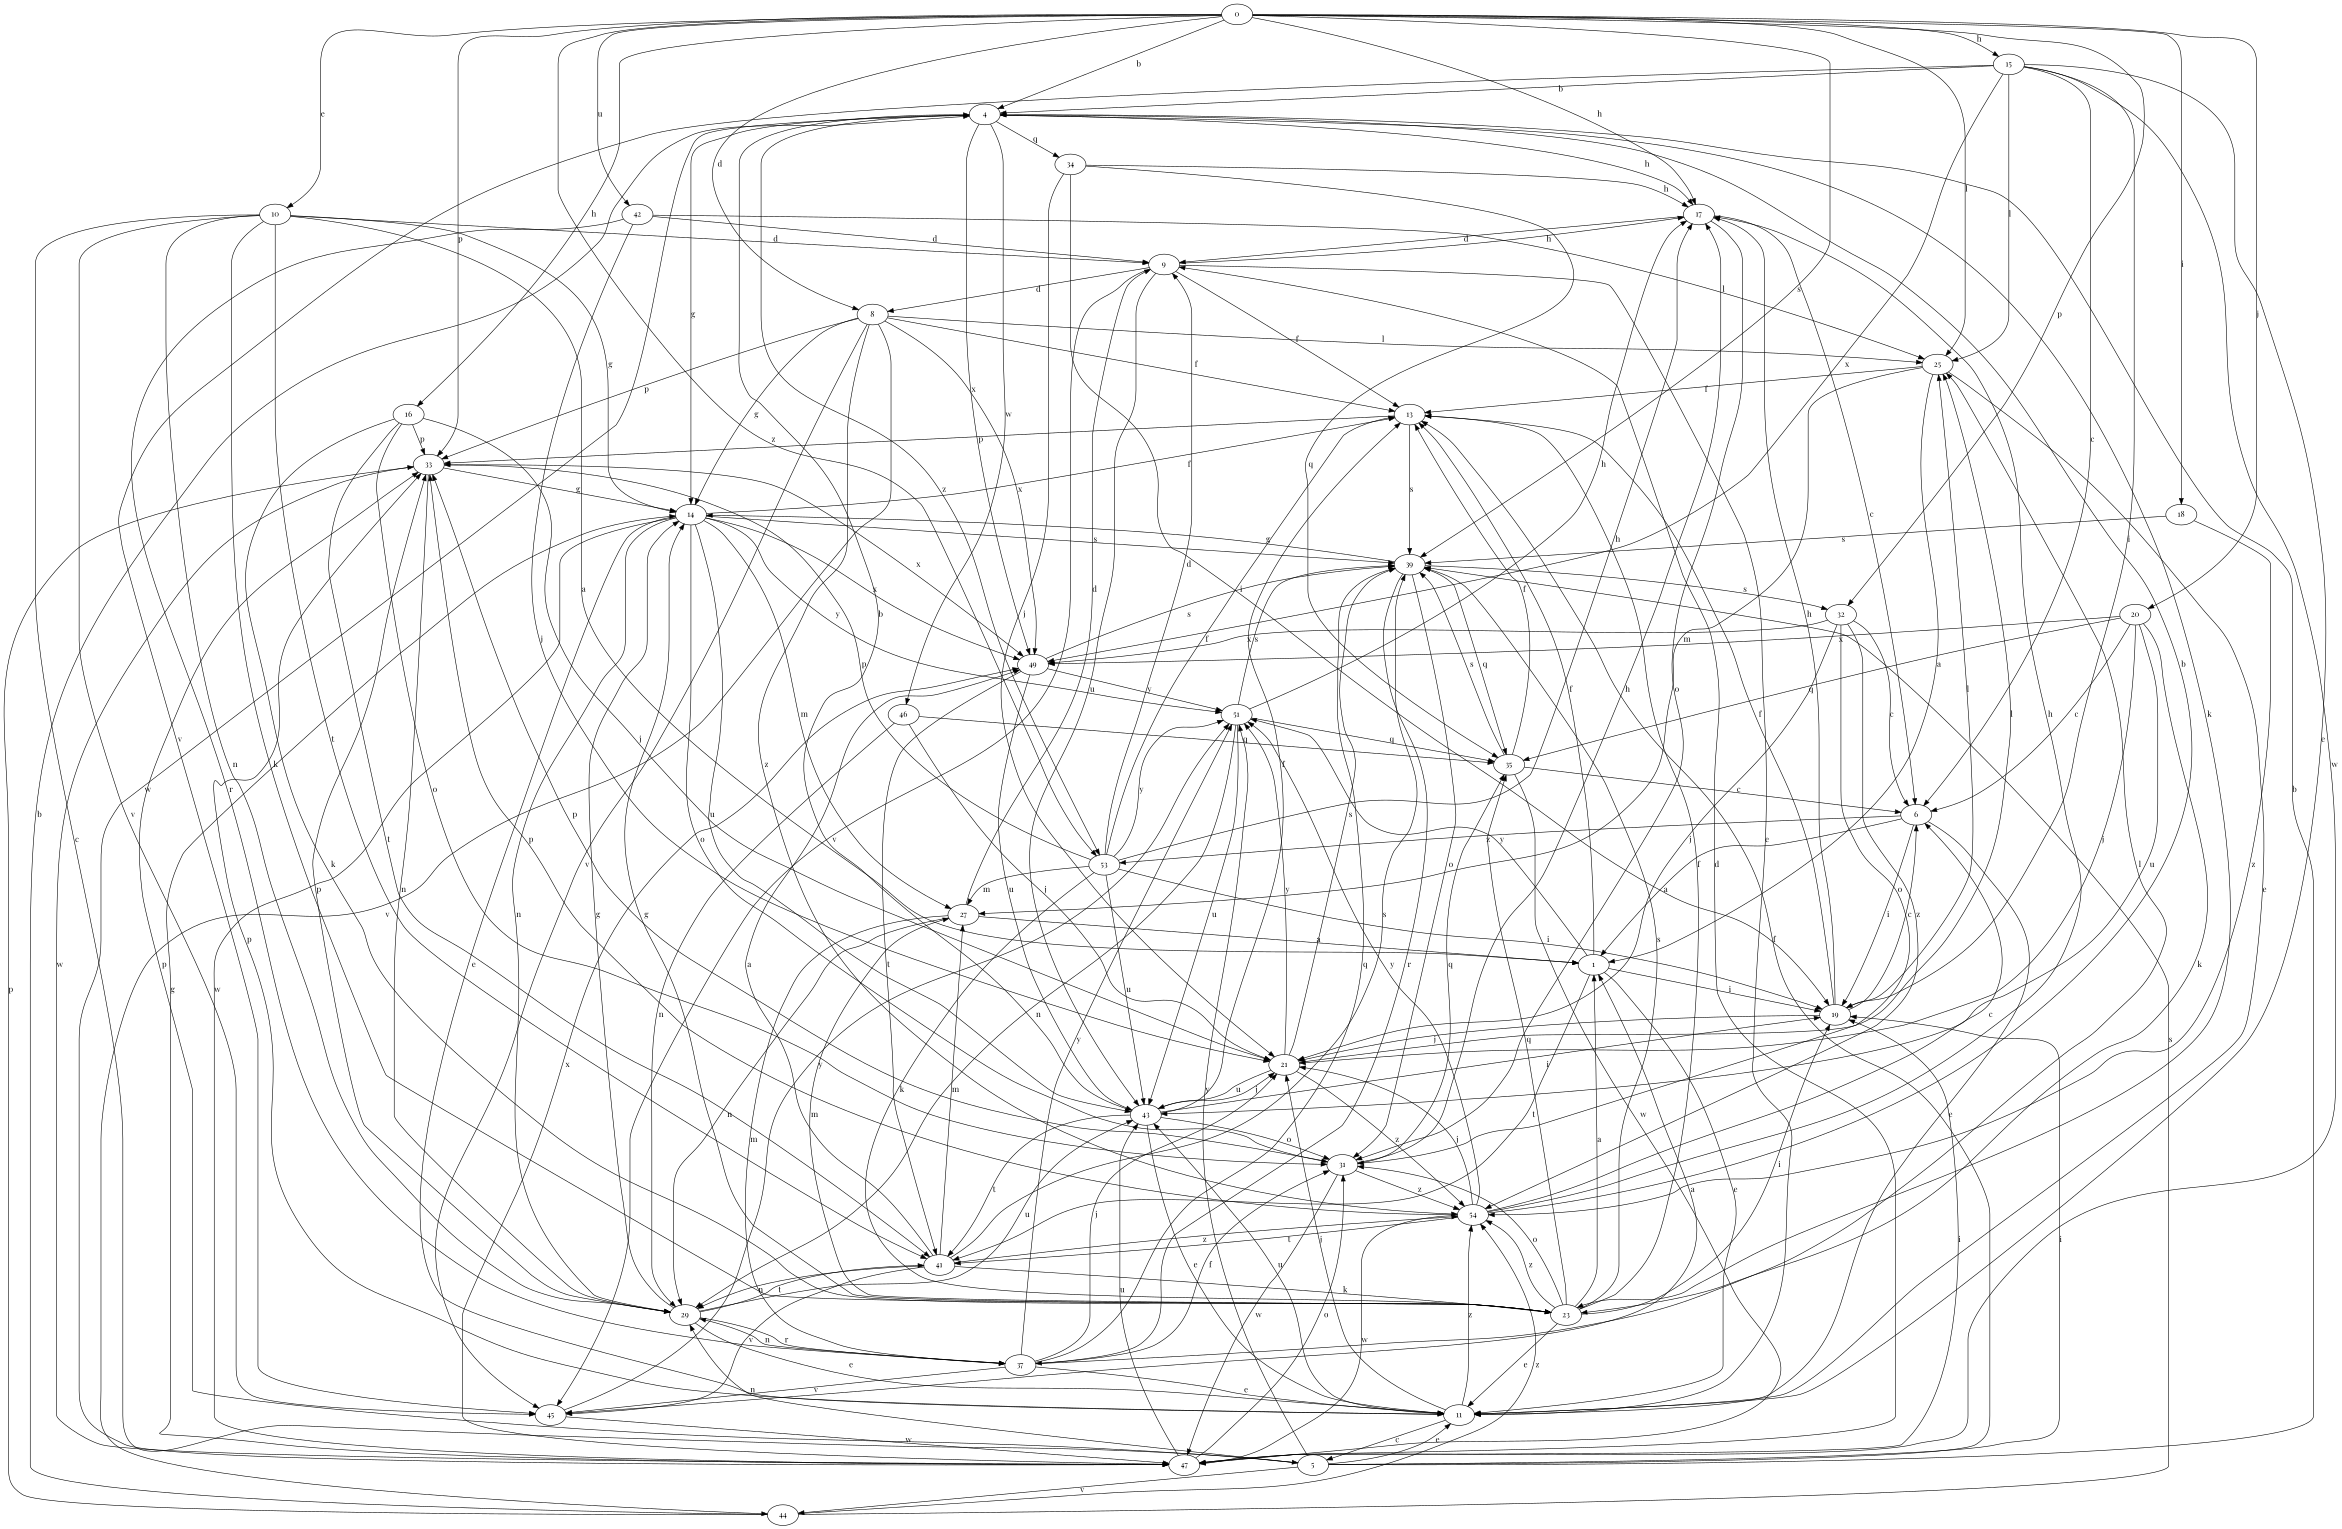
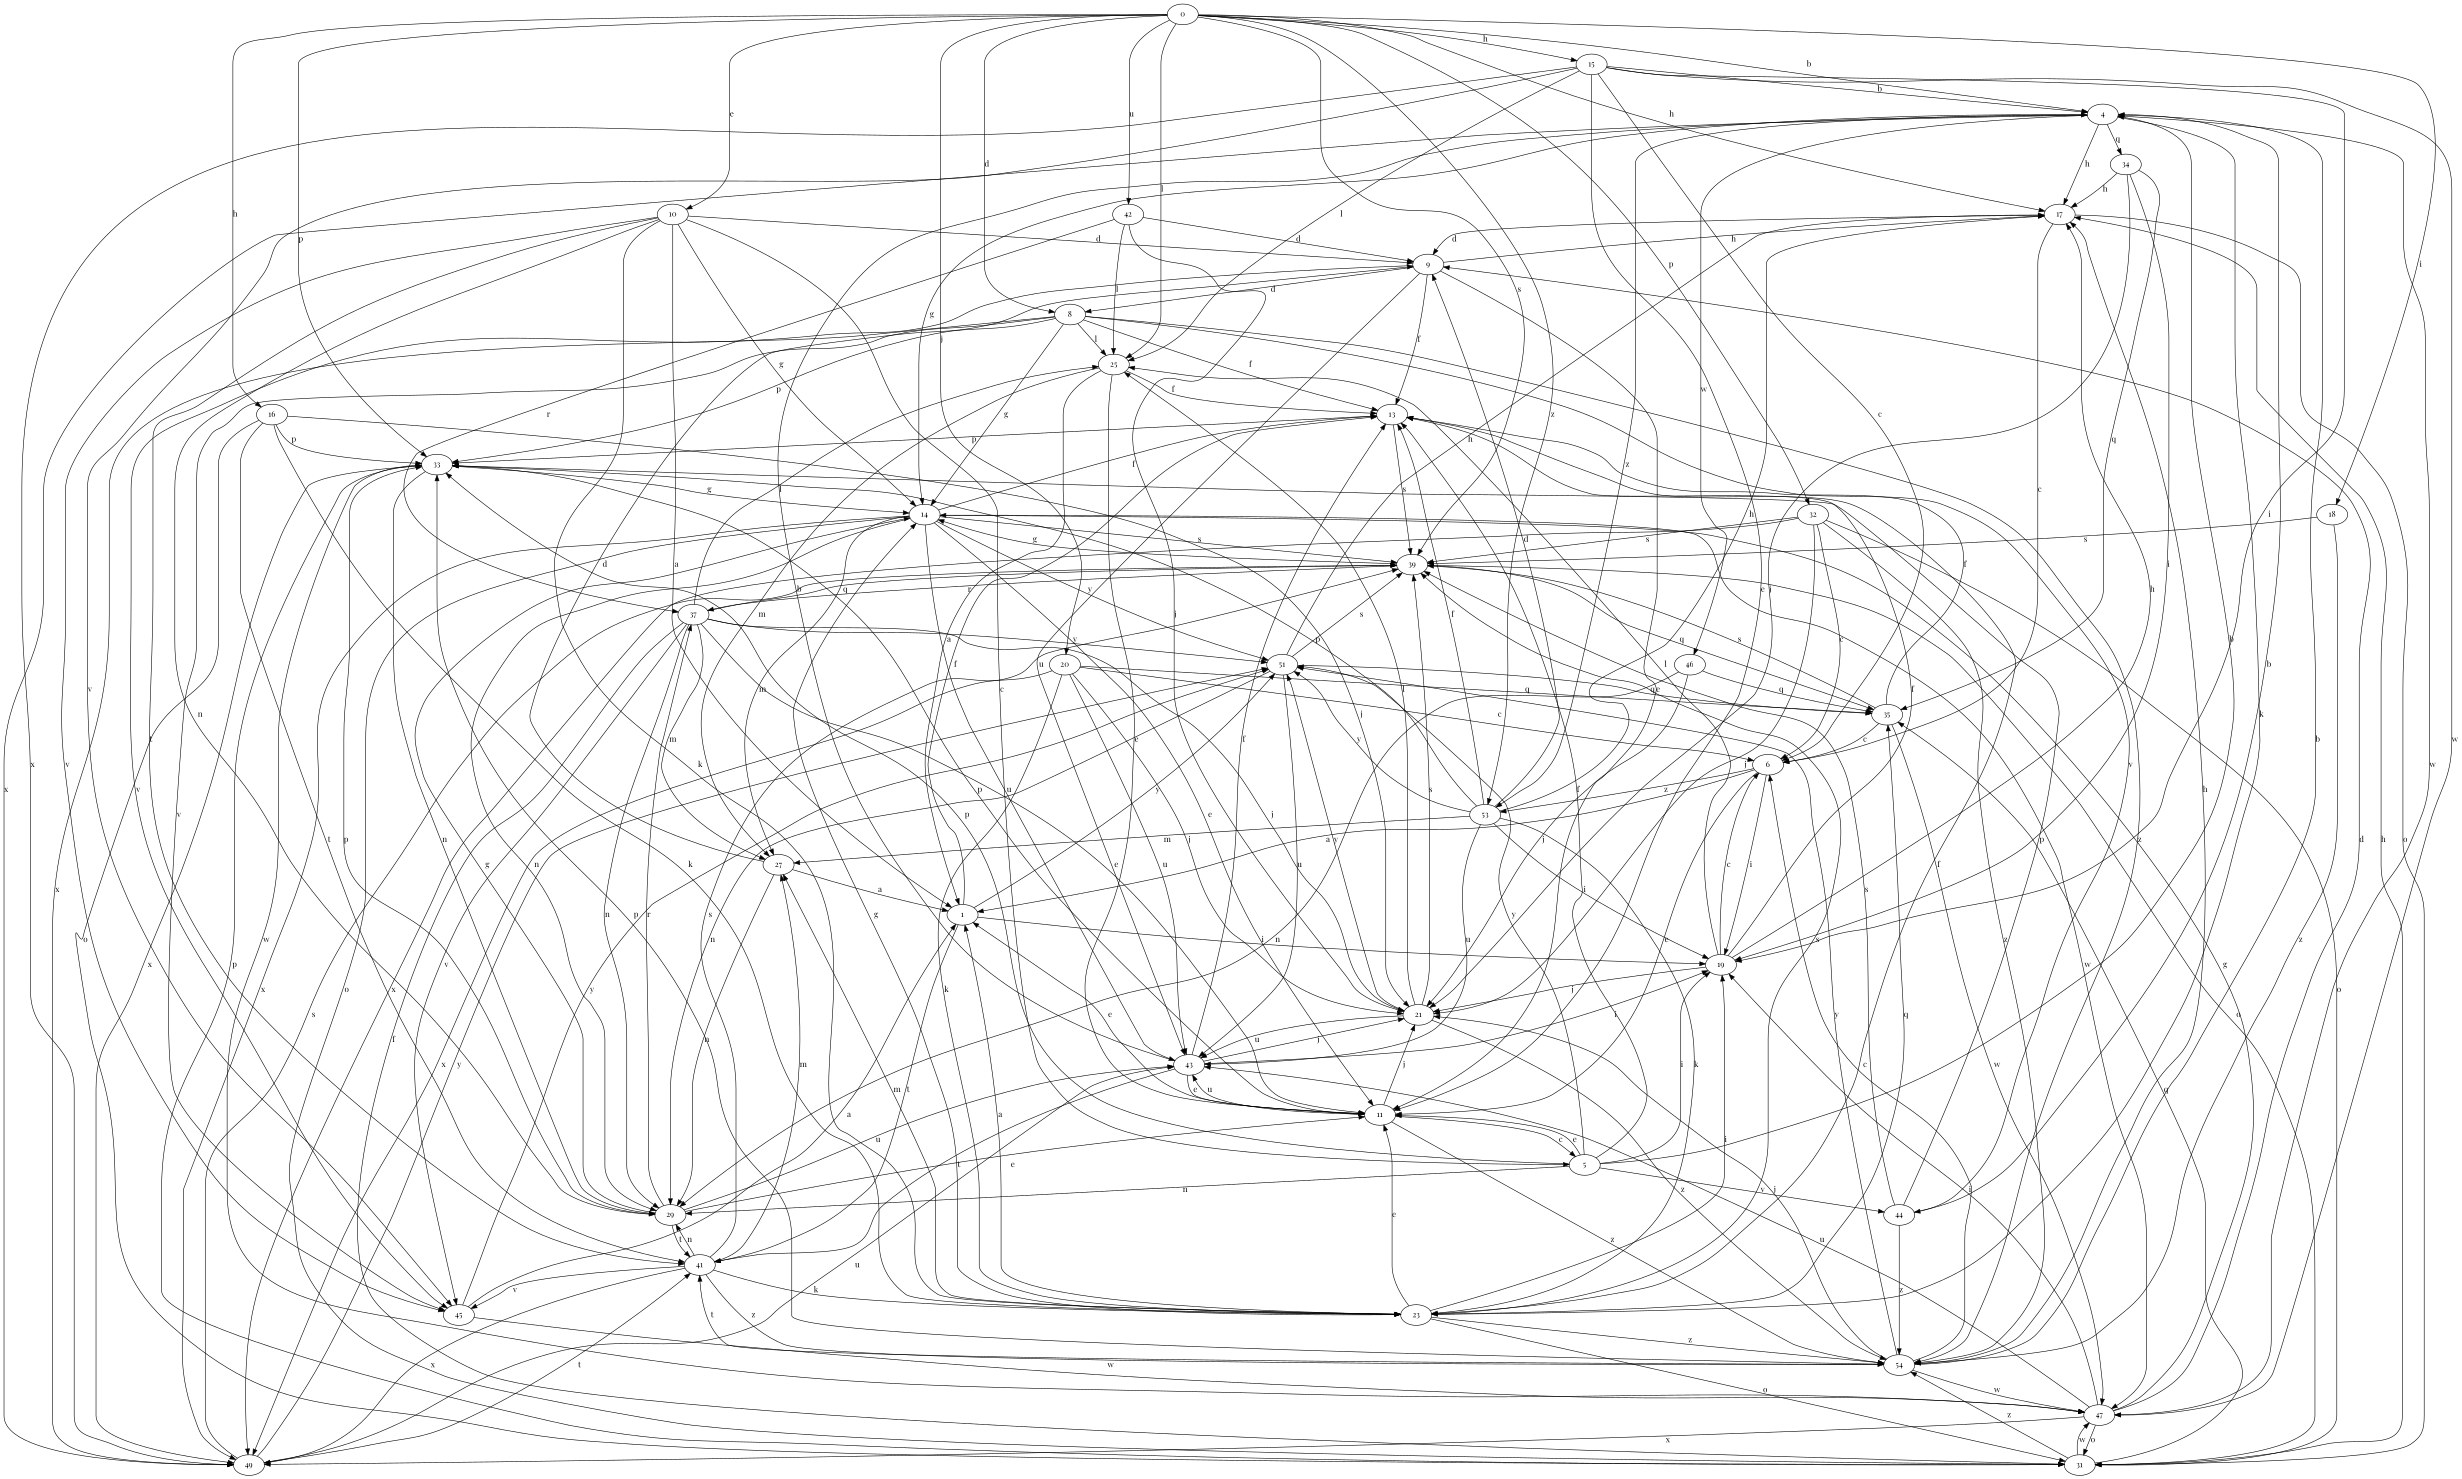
  strict digraph {
    fontname="Playfair Display"
    node [fontname="Playfair Display"]
    edge [fontname="Playfair Display"]
    0
    4
    8
    10
    15
    16
    17
    18
    20
    25
    32
    33
    39
    42
    53
    14
    23
    34
    46
    47
    49
    13
    44
    45
    54
    1
    41
    5
    29
    9
    11
    19
    6
    21
    31
    43
    35
    27
    37
    51
    0 -> 4 [label=b]
    0 -> 8 [label=d]
    0 -> 10 [label=e]
    0 -> 15 [label=h]
    0 -> 16 [label=h]
    0 -> 17 [label=h]
    0 -> 18 [label=i]
    0 -> 20 [label=j]
    0 -> 25 [label=l]
    0 -> 32 [label=p]
    0 -> 33 [label=p]
    0 -> 39 [label=s]
    0 -> 42 [label=u]
    0 -> 53 [label=z]
    4 -> 17 [label=h]
    4 -> 53 [label=z]
    4 -> 14 [label=g]
    4 -> 23 [label=k]
    4 -> 34 [label=q]
    4 -> 46 [label=w]
    4 -> 47 [label=w]
    4 -> 49 [label=x]
    8 -> 25 [label=l]
    8 -> 33 [label=p]
    8 -> 14 [label=g]
    8 -> 49 [label=x]
    8 -> 13 [label=f]
    8 -> 44 [label=v]
    8 -> 45 [label=v]
    8 -> 54 [label=z]
    10 -> 14 [label=g]
    10 -> 23 [label=k]
    10 -> 45 [label=v]
    10 -> 1 [label=a]
    10 -> 41 [label=t]
    10 -> 5 [label=c]
    10 -> 29 [label=n]
    10 -> 9 [label=d]
    15 -> 4 [label=b]
    15 -> 25 [label=l]
    15 -> 47 [label=w]
    15 -> 49 [label=x]
    15 -> 45 [label=v]
    15 -> 11 [label=e]
    15 -> 19 [label=i]
    15 -> 6 [label=c]
    16 -> 33 [label=p]
    16 -> 23 [label=k]
    16 -> 41 [label=t]
    16 -> 21 [label=j]
    16 -> 31 [label=o]
    17 -> 9 [label=d]
    17 -> 6 [label=c]
    17 -> 31 [label=o]
    18 -> 39 [label=s]
    18 -> 54 [label=z]
    20 -> 23 [label=k]
    20 -> 49 [label=x]
    20 -> 6 [label=c]
    20 -> 21 [label=j]
    20 -> 43 [label=u]
    20 -> 35 [label=q]
    25 -> 13 [label=f]
    25 -> 1 [label=a]
    25 -> 11 [label=e]
    25 -> 27 [label=m]
-   39 -> 32 [label=s]
+   32 -> 39 [label=s]
    32 -> 49 [label=x]
    32 -> 54 [label=z]
    32 -> 6 [label=c]
    32 -> 21 [label=j]
    32 -> 31 [label=o]
    33 -> 14 [label=g]
    33 -> 47 [label=w]
    33 -> 49 [label=x]
    33 -> 29 [label=n]
    39 -> 14 [label=g]
    39 -> 31 [label=o]
    39 -> 35 [label=q]
    39 -> 37 [label=r]
    42 -> 25 [label=l]
    42 -> 9 [label=d]
    42 -> 21 [label=j]
    42 -> 37 [label=r]
    53 -> 17 [label=h]
    53 -> 33 [label=p]
    53 -> 23 [label=k]
    53 -> 13 [label=f]
    53 -> 9 [label=d]
    53 -> 19 [label=i]
    53 -> 43 [label=u]
    53 -> 27 [label=m]
    53 -> 51 [label=y]
    14 -> 39 [label=s]
    14 -> 47 [label=w]
    14 -> 49 [label=x]
    14 -> 13 [label=f]
    14 -> 29 [label=n]
    14 -> 11 [label=e]
    14 -> 31 [label=o]
    14 -> 43 [label=u]
    14 -> 27 [label=m]
    14 -> 51 [label=y]
    23 -> 39 [label=s]
    23 -> 14 [label=g]
    23 -> 13 [label=f]
    23 -> 54 [label=z]
    23 -> 1 [label=a]
    23 -> 11 [label=e]
    23 -> 19 [label=i]
    23 -> 31 [label=o]
    23 -> 35 [label=q]
    23 -> 27 [label=m]
    34 -> 17 [label=h]
    34 -> 19 [label=i]
    34 -> 21 [label=j]
    34 -> 35 [label=q]
    46 -> 29 [label=n]
    46 -> 21 [label=j]
    46 -> 35 [label=q]
    47 -> 14 [label=g]
    47 -> 49 [label=x]
    47 -> 9 [label=d]
    47 -> 19 [label=i]
    47 -> 31 [label=o]
    47 -> 43 [label=u]
    49 -> 39 [label=s]
    49 -> 41 [label=t]
    49 -> 43 [label=u]
    49 -> 51 [label=y]
    13 -> 33 [label=p]
    13 -> 39 [label=s]
    44 -> 4 [label=b]
    44 -> 33 [label=p]
    44 -> 39 [label=s]
    44 -> 54 [label=z]
    45 -> 47 [label=w]
    45 -> 1 [label=a]
    45 -> 51 [label=y]
    54 -> 4 [label=b]
    54 -> 17 [label=h]
    54 -> 33 [label=p]
    54 -> 47 [label=w]
    54 -> 41 [label=t]
    54 -> 6 [label=c]
    54 -> 21 [label=j]
    54 -> 51 [label=y]
    1 -> 13 [label=f]
    1 -> 41 [label=t]
-   1 -> 11 [label=e]
+   11 -> 1 [label=e]
    1 -> 19 [label=i]
    1 -> 51 [label=y]
    41 -> 39 [label=s]
    41 -> 23 [label=k]
-   41 -> 49 [label=a]
+   41 -> 49 [label=x]
    41 -> 45 [label=v]
    41 -> 54 [label=z]
    41 -> 29 [label=n]
    41 -> 27 [label=m]
    5 -> 4 [label=b]
    5 -> 33 [label=p]
    5 -> 13 [label=f]
    5 -> 44 [label=v]
    5 -> 29 [label=n]
    5 -> 11 [label=e]
    5 -> 19 [label=i]
    5 -> 51 [label=y]
    29 -> 33 [label=p]
    29 -> 14 [label=g]
    29 -> 41 [label=t]
    29 -> 11 [label=e]
    29 -> 43 [label=u]
    29 -> 37 [label=r]
    9 -> 8 [label=d]
    9 -> 17 [label=h]
    9 -> 13 [label=f]
    9 -> 45 [label=v]
    9 -> 11 [label=e]
    9 -> 43 [label=u]
    11 -> 33 [label=p]
    11 -> 54 [label=z]
    11 -> 5 [label=c]
    11 -> 21 [label=j]
    11 -> 43 [label=u]
    19 -> 17 [label=h]
    19 -> 25 [label=l]
    19 -> 13 [label=f]
    19 -> 6 [label=c]
    19 -> 21 [label=j]
    6 -> 53 [label=z]
    6 -> 1 [label=a]
    6 -> 11 [label=e]
    6 -> 19 [label=i]
    21 -> 25 [label=l]
    21 -> 39 [label=s]
    21 -> 54 [label=z]
    21 -> 43 [label=u]
    21 -> 51 [label=y]
    31 -> 17 [label=h]
    31 -> 33 [label=p]
    31 -> 47 [label=w]
    31 -> 54 [label=z]
    31 -> 35 [label=q]
    43 -> 4 [label=b]
    43 -> 13 [label=f]
    43 -> 41 [label=t]
    43 -> 11 [label=e]
    43 -> 19 [label=i]
    43 -> 21 [label=j]
-   43 -> 31 [label=o]
    35 -> 39 [label=s]
    35 -> 47 [label=w]
    35 -> 13 [label=f]
    35 -> 6 [label=c]
    27 -> 1 [label=a]
    27 -> 29 [label=n]
    27 -> 9 [label=d]
    37 -> 25 [label=l]
    37 -> 39 [label=q]
    37 -> 45 [label=v]
    37 -> 29 [label=n]
    37 -> 11 [label=e]
    37 -> 21 [label=j]
    37 -> 31 [label=f]
-   27 -> 37 [label=m]
+   37 -> 27 [label=m]
    37 -> 51 [label=y]
    51 -> 17 [label=h]
    51 -> 39 [label=s]
    51 -> 29 [label=n]
    51 -> 43 [label=u]
    51 -> 35 [label=q]
  }
